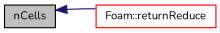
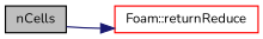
  digraph {
    rankdir=LR
    fontname=Nunito
    node [fontname=Nunito fontsize=10 shape=record]
    n1 [color=black fillcolor=grey75 fontcolor=black height=0.2 label=nCells style=filled width=0.4]
    n2 [color=red height=0.2 label="Foam::returnReduce" width=0.4]
-   n2 -> n1 [color=midnightblue fontname=Nunito fontsize=10 labelfontname=Helvetica labelfontsize=10 style=solid]
+   n1 -> n2 [color=midnightblue fontname=Nunito fontsize=10 labelfontname=Helvetica labelfontsize=10 style=solid]
  }
